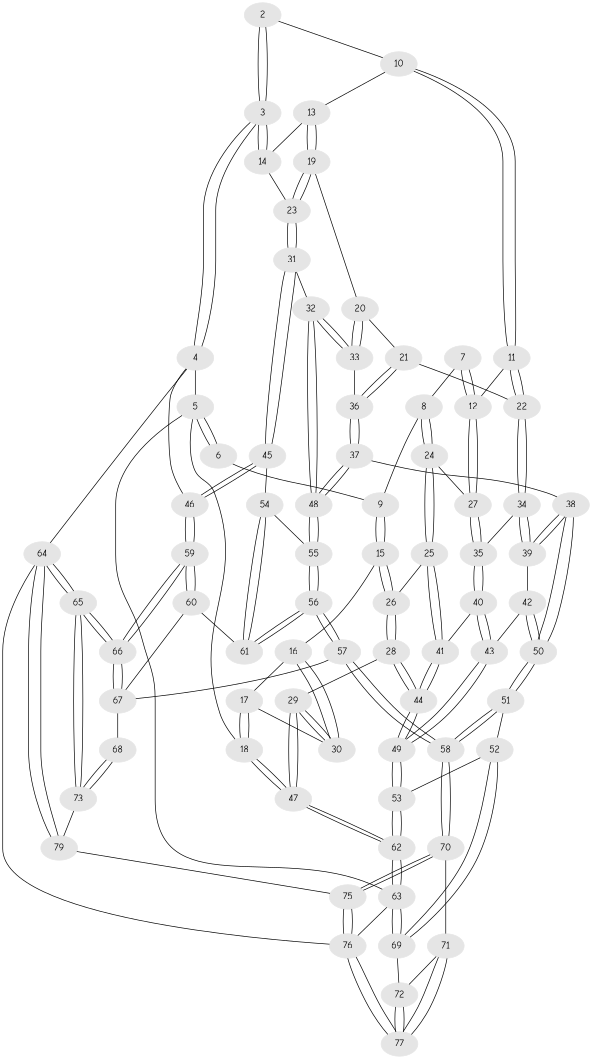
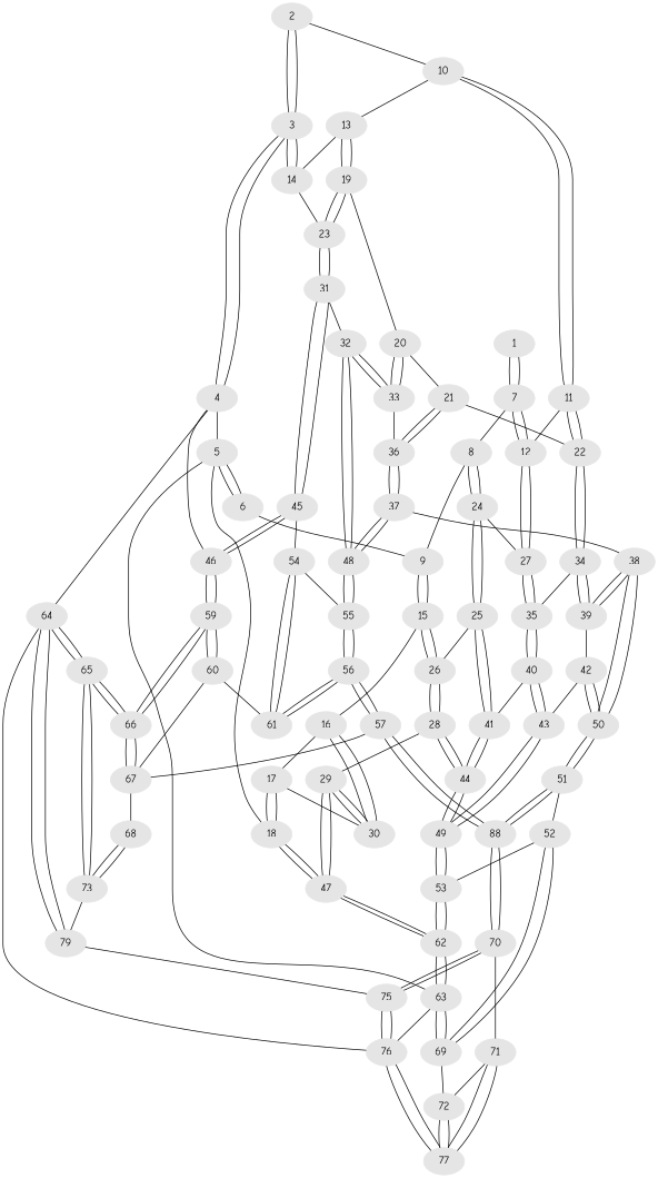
  graph {
    fontname="Comic Neue"
    node [color=gray90 fontname="Comic Neue" style=filled]
    edge [fontname="Comic Neue"]
+   1
    7
    2
    3
    10
    8
    12
    4
    14
    11
    13
    5
    46
    64
    23
    6
    18
    63
    59
    76
    65
    n22 [label=79]
    9
    47
    69
    15
    24
    27
    25
    16
    26
    22
    19
    34
    35
    20
    31
    17
    30
    28
    62
    21
    33
    36
    37
    39
    32
    45
    41
    44
    29
    40
    49
    48
    54
    55
    42
    43
    38
    50
    51
    53
    61
    60
    66
    56
    52
-   58
+   58 [label=88]
    70
    72
    57
    67
    68
    73
    71
    75
    77
+   1 -- 7
+   1 -- 7
    7 -- 8
    7 -- 12
    7 -- 12
    2 -- 3
    2 -- 3
    2 -- 10
    3 -- 4
    3 -- 4
    3 -- 14
    3 -- 14
    10 -- 11
    10 -- 11
    10 -- 13
    8 -- 9
    8 -- 24
    8 -- 24
    12 -- 27
    12 -- 27
    4 -- 5
    4 -- 46
    4 -- 64
    14 -- 23
    11 -- 12
    11 -- 22
    11 -- 22
    13 -- 14
    13 -- 19
    13 -- 19
    5 -- 6
    5 -- 6
    5 -- 18
    5 -- 63
    46 -- 59
    46 -- 59
    64 -- 76
    64 -- 65
    64 -- 65
    64 -- n22
    64 -- n22
    23 -- 31
    23 -- 31
    6 -- 9
    18 -- 47
    18 -- 47
    63 -- 76
    63 -- 69
    63 -- 69
    59 -- 60
    59 -- 60
    59 -- 66
    59 -- 66
    76 -- 77
    76 -- 77
    65 -- 66
    65 -- 66
    65 -- 73
    65 -- 73
    n22 -- 75
    9 -- 15
    9 -- 15
    47 -- 62
    47 -- 62
    69 -- 72
    15 -- 16
    15 -- 26
    15 -- 26
    24 -- 27
    24 -- 25
    24 -- 25
    27 -- 35
    27 -- 35
    25 -- 26
    25 -- 41
    25 -- 41
    16 -- 17
    16 -- 30
    16 -- 30
    26 -- 28
    26 -- 28
    22 -- 34
    22 -- 34
    19 -- 23
    19 -- 23
    19 -- 20
    34 -- 35
    34 -- 39
    34 -- 39
    35 -- 40
    35 -- 40
    20 -- 21
    20 -- 33
    20 -- 33
    31 -- 32
    31 -- 45
    31 -- 45
    17 -- 18
    17 -- 18
    17 -- 30
    28 -- 44
    28 -- 44
    28 -- 29
    62 -- 63
    62 -- 63
    21 -- 22
    21 -- 36
    21 -- 36
    33 -- 36
    36 -- 37
    36 -- 37
    37 -- 48
    37 -- 48
    37 -- 38
    39 -- 42
    32 -- 33
    32 -- 33
    32 -- 48
    32 -- 48
    45 -- 46
    45 -- 46
    45 -- 54
    41 -- 44
    41 -- 44
    44 -- 49
    44 -- 49
    29 -- 47
    29 -- 47
    29 -- 30
    29 -- 30
    40 -- 41
    40 -- 43
    40 -- 43
    49 -- 53
    49 -- 53
    48 -- 55
    48 -- 55
    54 -- 55
    54 -- 61
    54 -- 61
    55 -- 56
    55 -- 56
    42 -- 43
    42 -- 50
    42 -- 50
    43 -- 49
    43 -- 49
    38 -- 39
    38 -- 39
    38 -- 50
    38 -- 50
    50 -- 51
    50 -- 51
    51 -- 52
    51 -- 58
    51 -- 58
    53 -- 62
    53 -- 62
    60 -- 61
    60 -- 67
    66 -- 67
    66 -- 67
    56 -- 61
    56 -- 61
    56 -- 57
    56 -- 57
    52 -- 69
    52 -- 69
    52 -- 53
    58 -- 70
    58 -- 70
    70 -- 71
    70 -- 75
    70 -- 75
    72 -- 77
    72 -- 77
    57 -- 58
    57 -- 58
    57 -- 67
    67 -- 68
    68 -- 73
    68 -- 73
    73 -- n22
    71 -- 72
    71 -- 77
    71 -- 77
    75 -- 76
    75 -- 76
  }
